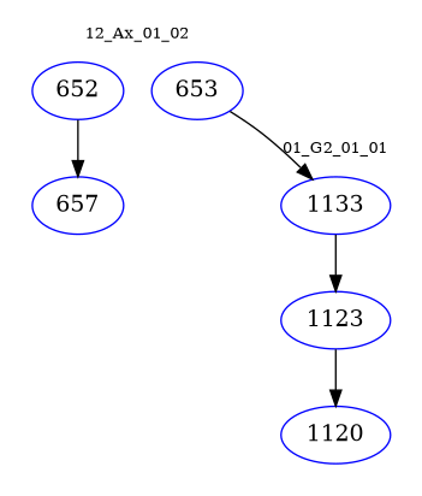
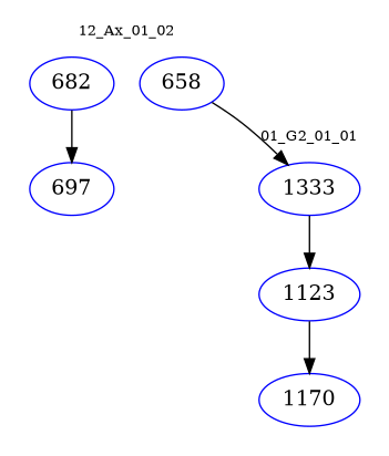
  digraph {
    node [color=blue]
    edge [color=black]
-   n1 [label=653]
-   n2 [label=652]
-   n3 [label=657]
-   n4 [label=1133]
+   n1 [label=658]
+   n2 [label=682]
+   n3 [label=697]
+   n4 [label=1333]
    n5 [label=1123]
-   n6 [label=1120]
+   n6 [label=1170]
    subgraph cluster_1 {
      color=white
      fontsize=10
      label="12_Ax_01_02"
      n1
      n2
      n3
    }
    subgraph cluster_2 {
      color=white
      fontsize=10
      label="01_G2_01_01"
      n4
      n5
      n6
    }
    n1 -> n4
    n2 -> n3
    n4 -> n5
    n5 -> n6
  }
